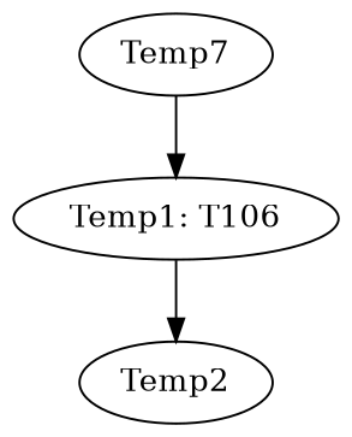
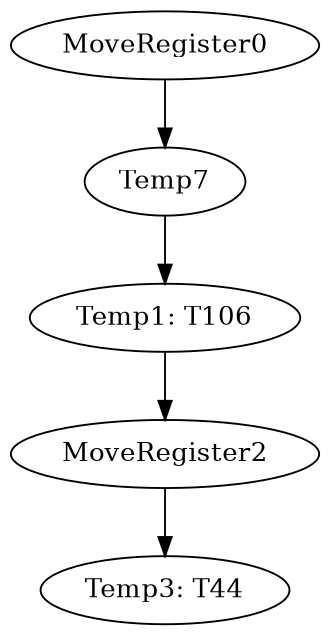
  digraph {
    ordering=out
    n1 [label=Temp7]
+   MoveRegister0
    "Temp1: T106"
-   Temp2
+   Temp2 [label=MoveRegister2]
+   "Temp3: T44"
    n1 -> "Temp1: T106"
+   MoveRegister0 -> n1
    "Temp1: T106" -> Temp2
+   Temp2 -> "Temp3: T44"
  }
